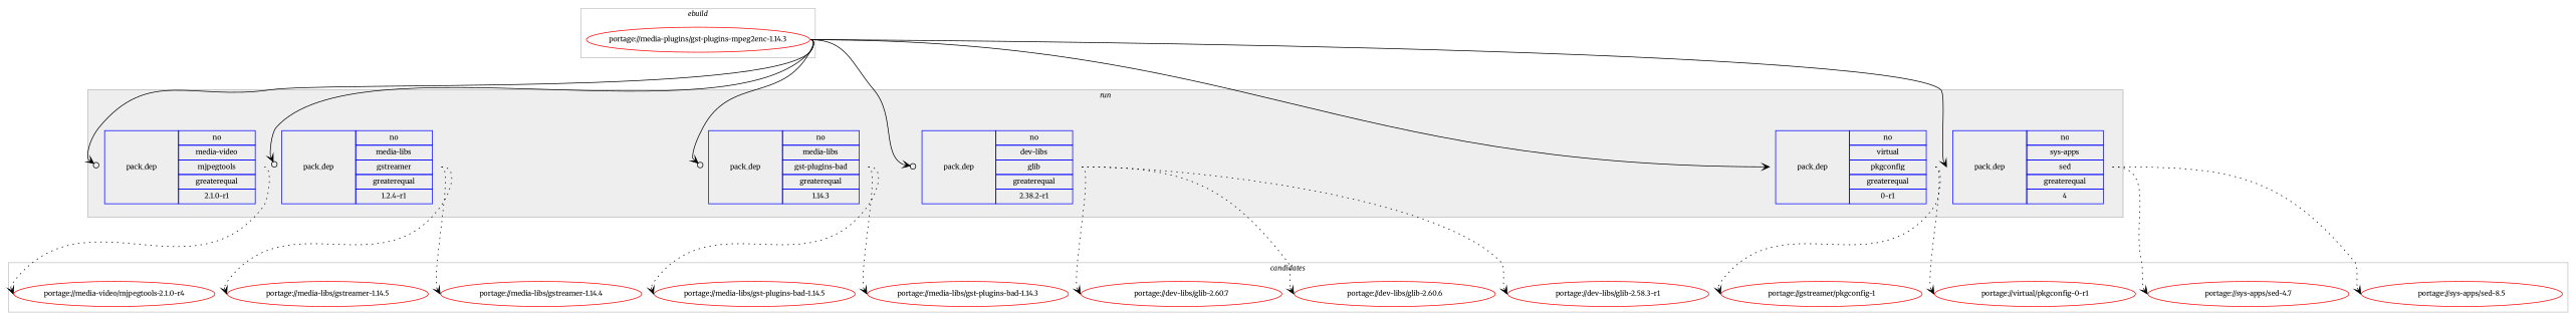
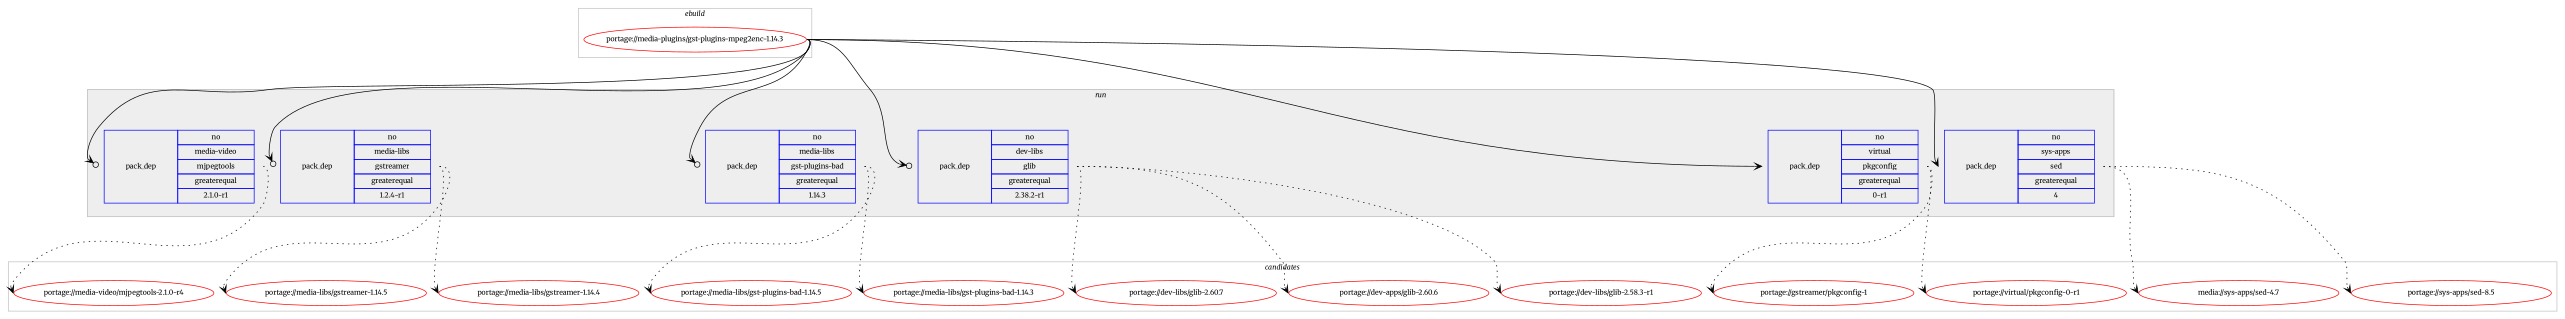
  digraph {
    compound=true
    concentrate=true
    fontname=Merriweather
    fontsize=10
    newrank=true
    rankdir=TB
    ranksep=1.5
    node [color=red fontname=Merriweather fontsize=10]
    edge [arrowhead=vee fontname=Merriweather headport=w style=dotted tailport=e weight=100]
    n1 [label="portage://media-plugins/gst-plugins-mpeg2enc-1.14.3" width=4]
    n2 [color=blue label=<<TABLE BORDER="0" CELLBORDER="1" CELLSPACING="0" CELLPADDING="4" WIDTH="220"><TR><TD ROWSPAN="6" CELLPADDING="30">pack_dep</TD></TR><TR><TD WIDTH="110">no</TD></TR><TR><TD>sys-apps</TD></TR><TR><TD>sed</TD></TR><TR><TD>greaterequal</TD></TR><TR><TD>4</TD></TR></TABLE>> shape=none]
    n3 [color=blue label=<<TABLE BORDER="0" CELLBORDER="1" CELLSPACING="0" CELLPADDING="4" WIDTH="220"><TR><TD ROWSPAN="6" CELLPADDING="30">pack_dep</TD></TR><TR><TD WIDTH="110">no</TD></TR><TR><TD>virtual</TD></TR><TR><TD>pkgconfig</TD></TR><TR><TD>greaterequal</TD></TR><TR><TD>0-r1</TD></TR></TABLE>> shape=none]
    n4 [color=blue label=<<TABLE BORDER="0" CELLBORDER="1" CELLSPACING="0" CELLPADDING="4" WIDTH="220"><TR><TD ROWSPAN="6" CELLPADDING="30">pack_dep</TD></TR><TR><TD WIDTH="110">no</TD></TR><TR><TD>dev-libs</TD></TR><TR><TD>glib</TD></TR><TR><TD>greaterequal</TD></TR><TR><TD>2.38.2-r1</TD></TR></TABLE>> shape=none]
    n5 [color=blue label=<<TABLE BORDER="0" CELLBORDER="1" CELLSPACING="0" CELLPADDING="4" WIDTH="220"><TR><TD ROWSPAN="6" CELLPADDING="30">pack_dep</TD></TR><TR><TD WIDTH="110">no</TD></TR><TR><TD>media-libs</TD></TR><TR><TD>gst-plugins-bad</TD></TR><TR><TD>greaterequal</TD></TR><TR><TD>1.14.3</TD></TR></TABLE>> shape=none]
    n6 [color=blue label=<<TABLE BORDER="0" CELLBORDER="1" CELLSPACING="0" CELLPADDING="4" WIDTH="220"><TR><TD ROWSPAN="6" CELLPADDING="30">pack_dep</TD></TR><TR><TD WIDTH="110">no</TD></TR><TR><TD>media-libs</TD></TR><TR><TD>gstreamer</TD></TR><TR><TD>greaterequal</TD></TR><TR><TD>1.2.4-r1</TD></TR></TABLE>> shape=none]
    n7 [color=blue label=<<TABLE BORDER="0" CELLBORDER="1" CELLSPACING="0" CELLPADDING="4" WIDTH="220"><TR><TD ROWSPAN="6" CELLPADDING="30">pack_dep</TD></TR><TR><TD WIDTH="110">no</TD></TR><TR><TD>media-video</TD></TR><TR><TD>mjpegtools</TD></TR><TR><TD>greaterequal</TD></TR><TR><TD>2.1.0-r1</TD></TR></TABLE>> shape=none]
    n8 [label="portage://sys-apps/sed-8.5" width=4]
-   n9 [label="portage://sys-apps/sed-4.7" width=4]
+   n9 [label="media://sys-apps/sed-4.7" width=4]
    n10 [label="portage://virtual/pkgconfig-0-r1" width=4]
    n11 [label="portage://gstreamer/pkgconfig-1" width=4]
    n12 [label="portage://dev-libs/glib-2.58.3-r1" width=4]
-   n13 [label="portage://dev-libs/glib-2.60.6" width=4]
+   n13 [label="portage://dev-apps/glib-2.60.6" width=4]
    n14 [label="portage://dev-libs/glib-2.60.7" width=4]
    n15 [label="portage://media-libs/gst-plugins-bad-1.14.3" width=4]
    n16 [label="portage://media-libs/gst-plugins-bad-1.14.5" width=4]
    n17 [label="portage://media-libs/gstreamer-1.14.4" width=4]
    n18 [label="portage://media-libs/gstreamer-1.14.5" width=4]
    n19 [label="portage://media-video/mjpegtools-2.1.0-r4" width=4]
    subgraph cluster_1 {
      color=gray
      label=<<i>ebuild</i>>
      rank=same
      n1
    }
    subgraph cluster_2 {
      color=gray
      label=<<i>dependencies</i>>
      subgraph cluster_3 {
        color=gray
        fillcolor="#eeeeee"
        label=<<i>compile</i>>
        style=filled
        subgraph sub_4 {
          color=gray
          fillcolor="#eeeeee"
          label=<<i>compile</i>>
          style=filled
          n2
        }
        subgraph sub_5 {
          color=gray
          fillcolor="#eeeeee"
          label=<<i>compile</i>>
          style=filled
          n3
        }
      }
      subgraph cluster_6 {
        color=gray
        fillcolor="#eeeeee"
        label=<<i>compile and run</i>>
        style=filled
        subgraph sub_7 {
          color=gray
          fillcolor="#eeeeee"
          label=<<i>compile and run</i>>
          style=filled
          n4
        }
        subgraph sub_8 {
          color=gray
          fillcolor="#eeeeee"
          label=<<i>compile and run</i>>
          style=filled
          n5
        }
        subgraph sub_9 {
          color=gray
          fillcolor="#eeeeee"
          label=<<i>compile and run</i>>
          style=filled
          n6
        }
        subgraph sub_10 {
          color=gray
          fillcolor="#eeeeee"
          label=<<i>compile and run</i>>
          style=filled
          n7
        }
      }
      subgraph cluster_11 {
        color=gray
        fillcolor="#eeeeee"
        label=<<i>run</i>>
        style=filled
      }
    }
    subgraph cluster_12 {
      color=gray
      label=<<i>candidates</i>>
      rank=same
      subgraph sub_13 {
        color=black
        label=<<i>candidates</i>>
        nodesep=1
        rank=same
        n8
        n9
      }
      subgraph sub_14 {
        color=black
        label=<<i>candidates</i>>
        nodesep=1
        rank=same
        n10
        n11
      }
      subgraph sub_15 {
        color=black
        label=<<i>candidates</i>>
        nodesep=1
        rank=same
        n12
        n13
        n14
      }
      subgraph sub_16 {
        color=black
        label=<<i>candidates</i>>
        nodesep=1
        rank=same
        n15
        n16
      }
      subgraph sub_17 {
        color=black
        label=<<i>candidates</i>>
        nodesep=1
        rank=same
        n17
        n18
      }
      subgraph sub_18 {
        color=black
        label=<<i>candidates</i>>
        nodesep=1
        rank=same
        n19
      }
    }
    n1 -> n2 [style=solid weight=20]
    n1 -> n3 [style=solid weight=20]
    n1 -> n4 [arrowhead=odotvee style=solid weight=20]
    n1 -> n5 [arrowhead=odotvee style=solid weight=20]
    n1 -> n6 [arrowhead=odotvee style=solid weight=20]
    n1 -> n7 [arrowhead=odotvee style=solid weight=20]
    n2 -> n8
    n2 -> n9
    n3 -> n10
    n3 -> n11
    n4 -> n12
    n4 -> n13
    n4 -> n14
    n5 -> n15
    n5 -> n16
    n6 -> n17
    n6 -> n18
    n7 -> n19
  }
